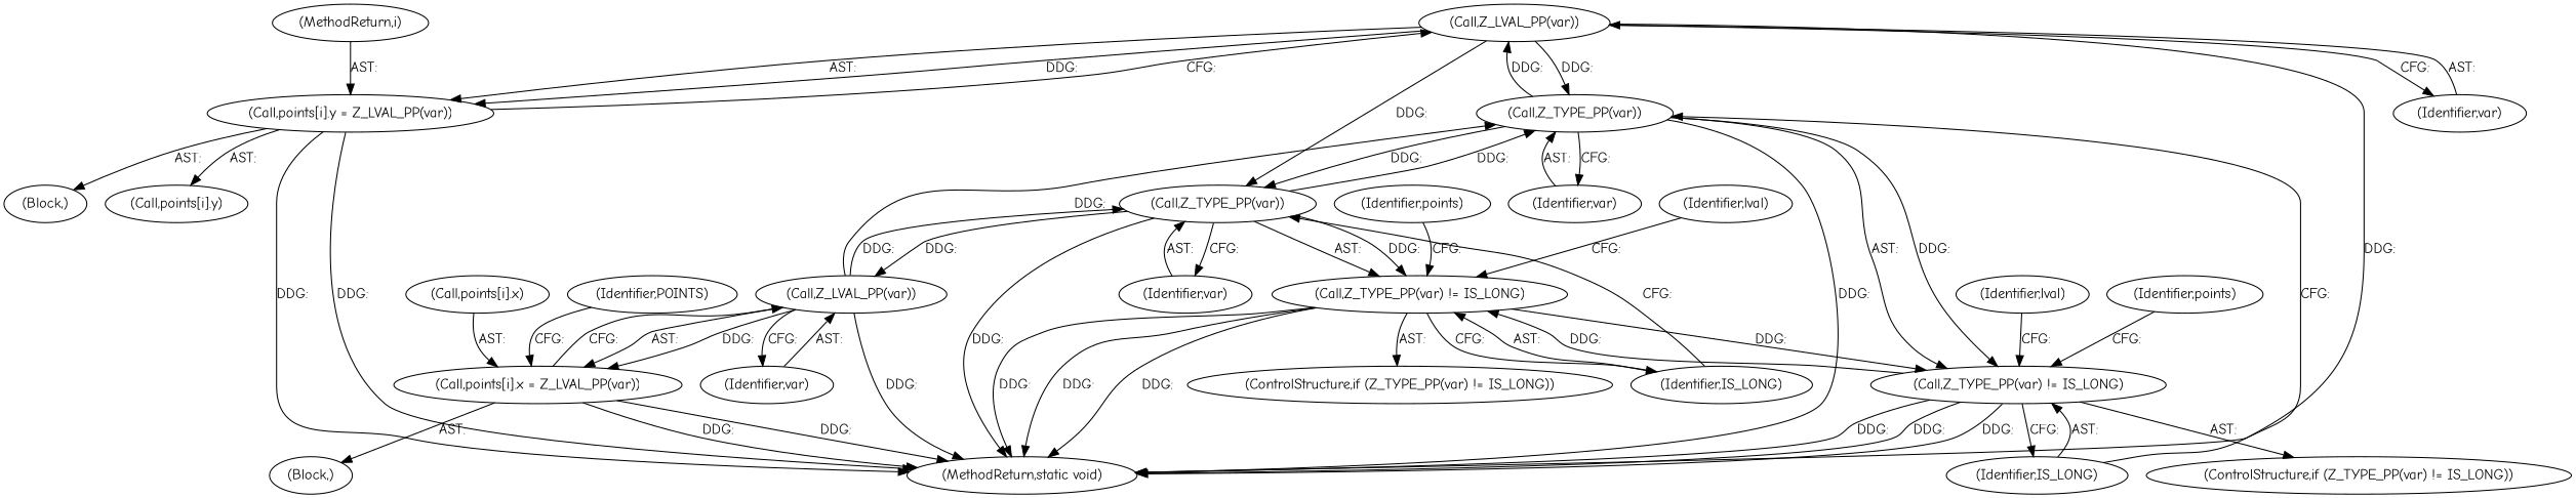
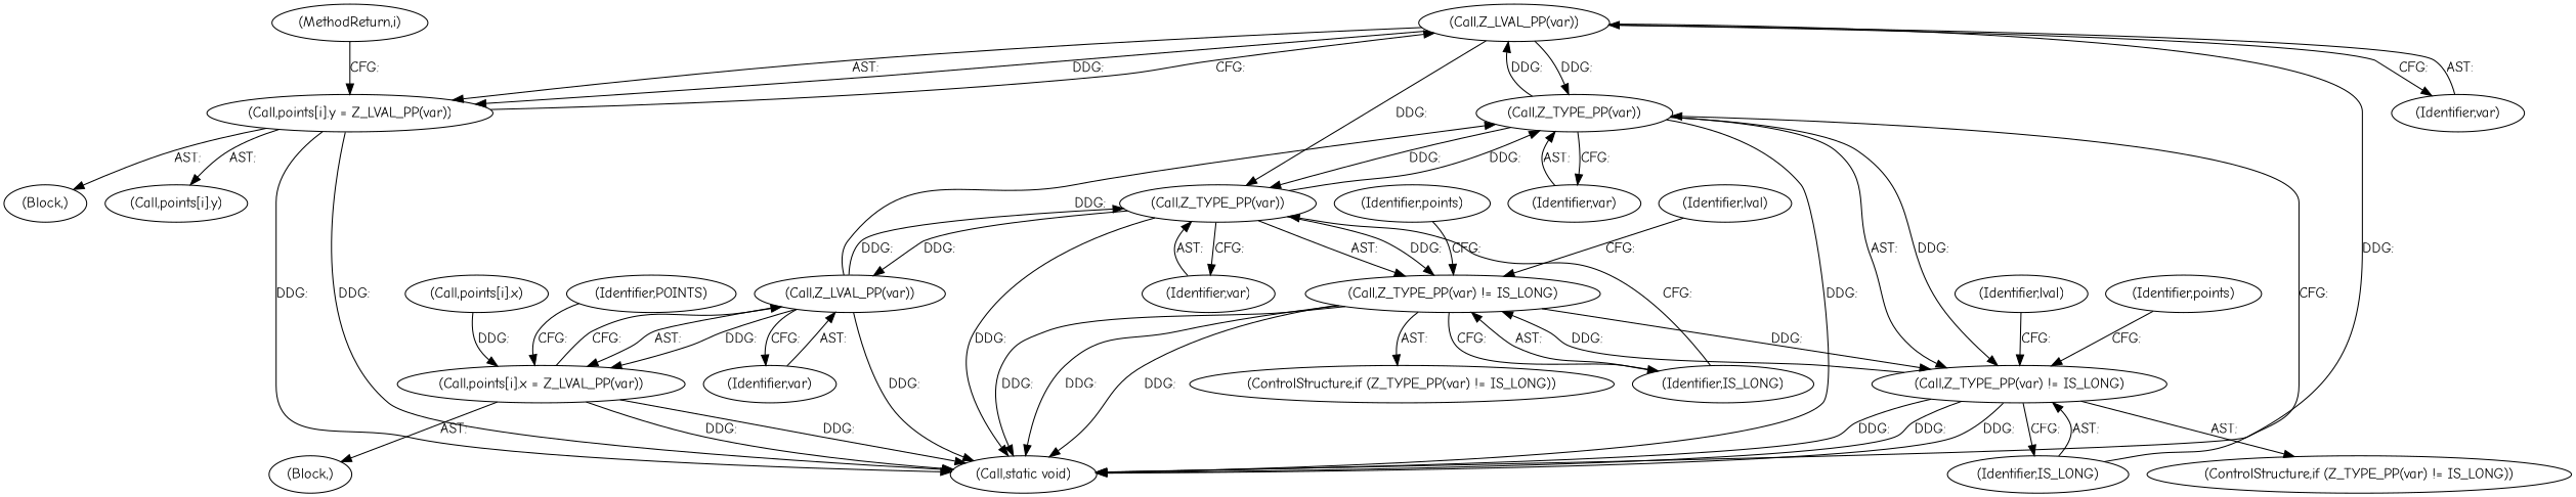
  digraph {
    fontname="Comic Neue"
    node [fontname="Comic Neue"]
    edge [fontname="Comic Neue"]
    n1 [label="(Call,Z_LVAL_PP(var))"]
    n2 [label="(Call,Z_TYPE_PP(var))"]
    n3 [label="(Call,Z_TYPE_PP(var))"]
    n4 [label="(Call,points[i].y = Z_LVAL_PP(var))"]
-   n5 [label="(MethodReturn,static void)"]
+   n5 [label="(Call,static void)"]
    n6 [label="(Identifier,var)"]
    n7 [label="(Call,Z_TYPE_PP(var) != IS_LONG)"]
    n8 [label="(Identifier,var)"]
    n9 [label="(Call,Z_LVAL_PP(var))"]
    n10 [label="(Call,Z_TYPE_PP(var) != IS_LONG)"]
    n11 [label="(Identifier,var)"]
    n12 [label="(Block,)"]
    n13 [label="(Call,points[i].y)"]
    n14 [label="(Identifier,IS_LONG)"]
    n15 [label="(ControlStructure,if (Z_TYPE_PP(var) != IS_LONG))"]
    n16 [label="(Call,points[i].x = Z_LVAL_PP(var))"]
    n17 [label="(Identifier,var)"]
    n18 [label="(Block,)"]
    n19 [label="(ControlStructure,if (Z_TYPE_PP(var) != IS_LONG))"]
    n20 [label="(Identifier,IS_LONG)"]
    n21 [label="(Identifier,points)"]
    n22 [label="(Call,points[i].x)"]
    n23 [label="(Identifier,POINTS)"]
    n24 [label="(MethodReturn,i)"]
    n25 [label="(Identifier,lval)"]
    n26 [label="(Identifier,points)"]
    n27 [label="(Identifier,lval)"]
    n1 -> n2 [label="DDG: "]
    n1 -> n3 [label="DDG: "]
    n1 -> n4 [label="AST: "]
    n1 -> n4 [label="DDG: "]
    n1 -> n5 [label="DDG: "]
    n1 -> n6 [label="CFG: "]
    n2 -> n1 [label="DDG: "]
    n2 -> n3 [label="DDG: "]
    n2 -> n5 [label="DDG: "]
    n2 -> n7 [label="AST: "]
    n2 -> n7 [label="DDG: "]
    n2 -> n8 [label="CFG: "]
    n3 -> n2 [label="DDG: "]
    n3 -> n5 [label="DDG: "]
    n3 -> n9 [label="DDG: "]
    n3 -> n10 [label="AST: "]
    n3 -> n10 [label="DDG: "]
    n3 -> n11 [label="CFG: "]
    n4 -> n1 [label="CFG: "]
    n4 -> n5 [label="DDG: "]
    n4 -> n5 [label="DDG: "]
    n4 -> n12 [label="AST: "]
    n4 -> n13 [label="AST: "]
    n6 -> n1 [label="AST: "]
    n7 -> n5 [label="DDG: "]
    n7 -> n5 [label="DDG: "]
    n7 -> n5 [label="DDG: "]
    n7 -> n10 [label="DDG: "]
    n7 -> n14 [label="CFG: "]
    n7 -> n15 [label="AST: "]
    n8 -> n2 [label="AST: "]
    n9 -> n2 [label="DDG: "]
    n9 -> n3 [label="DDG: "]
    n9 -> n5 [label="DDG: "]
    n9 -> n16 [label="AST: "]
    n9 -> n16 [label="DDG: "]
    n9 -> n17 [label="CFG: "]
    n10 -> n5 [label="DDG: "]
    n10 -> n5 [label="DDG: "]
    n10 -> n5 [label="DDG: "]
    n10 -> n7 [label="DDG: "]
    n10 -> n19 [label="AST: "]
    n10 -> n20 [label="CFG: "]
    n11 -> n3 [label="AST: "]
    n14 -> n2 [label="CFG: "]
    n14 -> n7 [label="AST: "]
    n16 -> n5 [label="DDG: "]
    n16 -> n5 [label="DDG: "]
    n16 -> n9 [label="CFG: "]
    n16 -> n18 [label="AST: "]
    n17 -> n9 [label="AST: "]
    n20 -> n3 [label="CFG: "]
    n20 -> n10 [label="AST: "]
    n21 -> n10 [label="CFG: "]
-   n22 -> n16 [label="AST: "]
+   n22 -> n16 [label="DDG: "]
    n23 -> n16 [label="CFG: "]
-   n24 -> n4 [label="AST: "]
+   n24 -> n4 [label="CFG: "]
    n25 -> n7 [label="CFG: "]
    n26 -> n7 [label="CFG: "]
    n27 -> n10 [label="CFG: "]
  }
